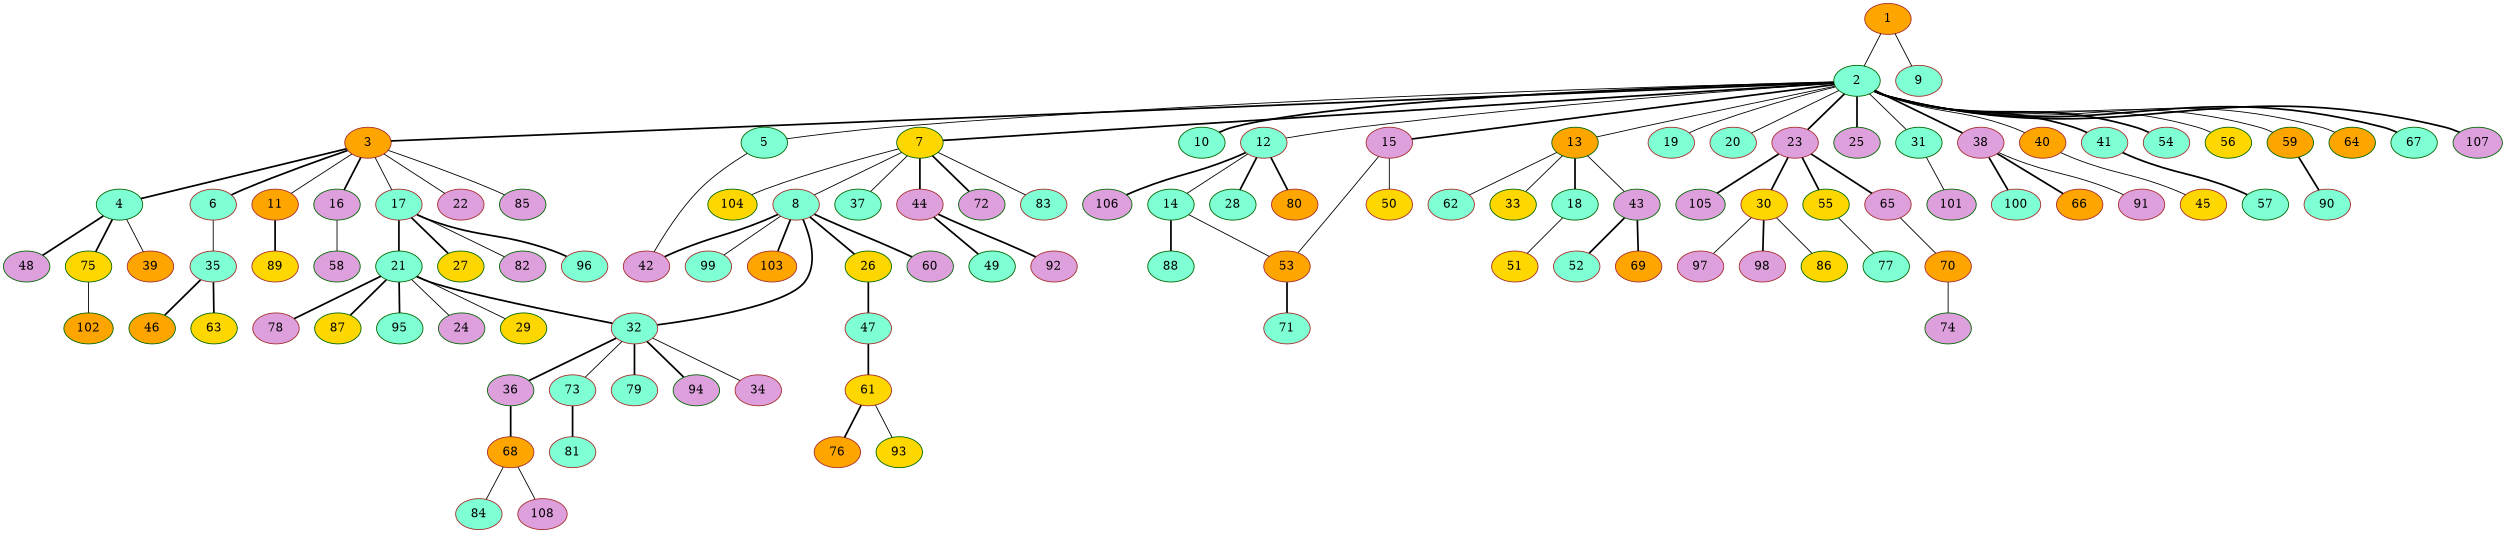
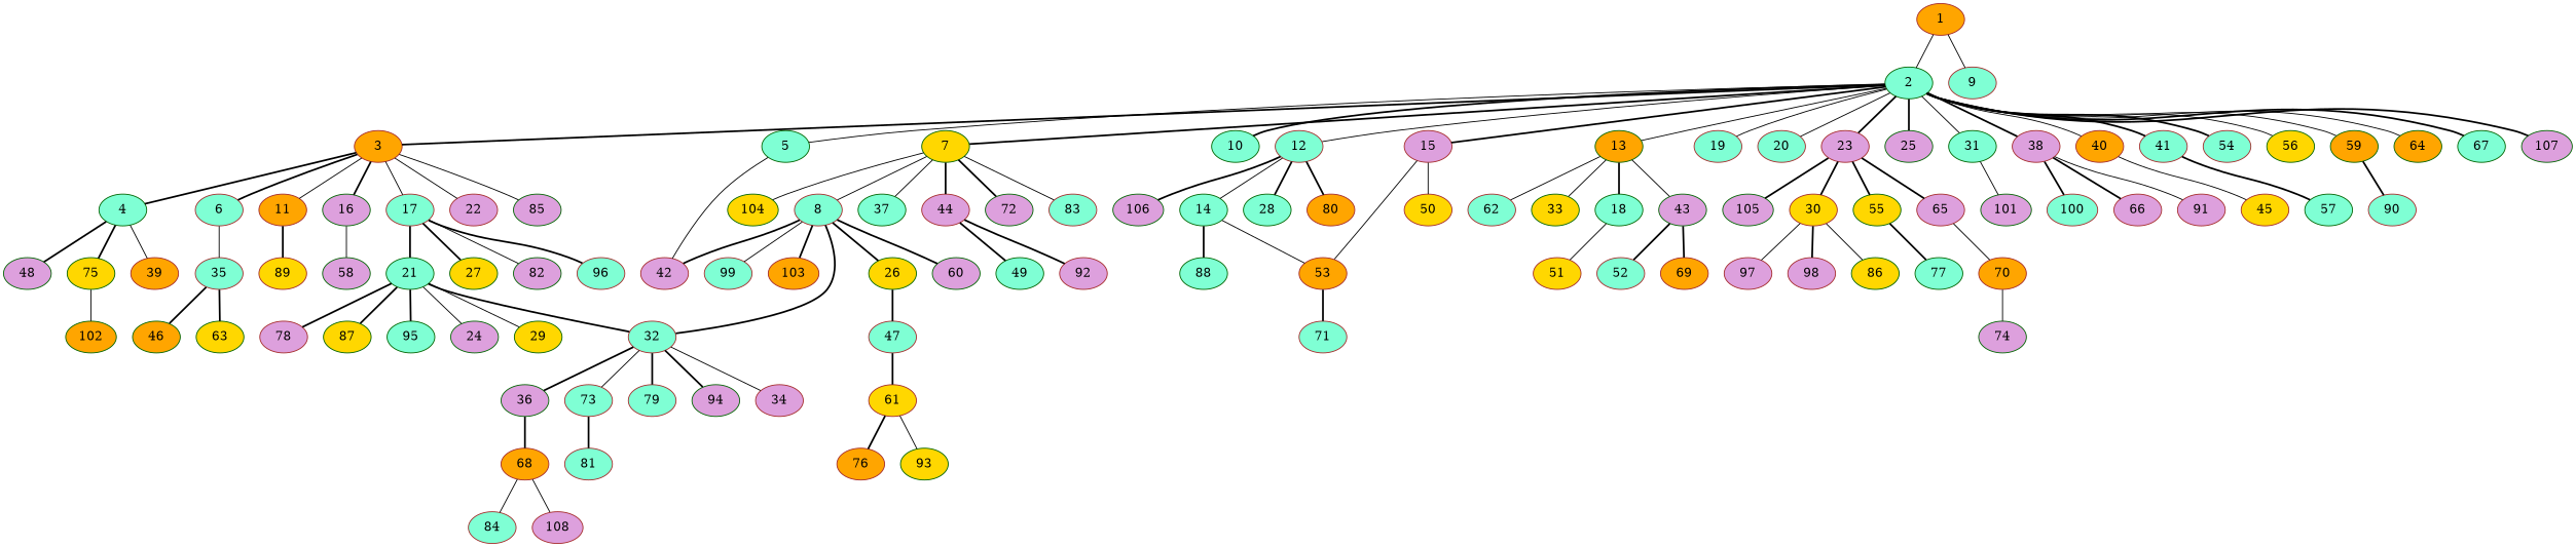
  graph {
    node [color=brown fillcolor=aquamarine style=filled]
    edge [style=bold]
    1 [fillcolor=orange]
    2 [color=darkgreen]
    9
    3 [fillcolor=orange]
    5 [color=darkgreen]
    7 [color=darkgreen fillcolor=gold]
    10 [color=darkgreen]
    12
    13 [color=darkgreen fillcolor=orange]
    15 [fillcolor=plum]
    19
    20
    23 [fillcolor=plum]
    25 [color=darkgreen fillcolor=plum]
    31 [color=darkgreen]
    38 [fillcolor=plum]
    40 [fillcolor=orange]
    41
    54
    56 [color=darkgreen fillcolor=gold]
    59 [color=darkgreen fillcolor=orange]
    64 [color=darkgreen fillcolor=orange]
    67 [color=darkgreen]
    107 [color=darkgreen fillcolor=plum]
    4 [color=darkgreen]
    6
    11 [fillcolor=orange]
    16 [color=darkgreen fillcolor=plum]
    17
    22 [fillcolor=plum]
    85 [color=darkgreen fillcolor=plum]
    42 [fillcolor=plum]
    8
    37 [color=darkgreen]
    44 [fillcolor=plum]
    72 [color=darkgreen fillcolor=plum]
    83
    104 [color=darkgreen fillcolor=gold]
    14 [color=darkgreen]
    28 [color=darkgreen]
    80 [fillcolor=orange]
    106 [color=darkgreen fillcolor=plum]
    18 [color=darkgreen]
    33 [color=darkgreen fillcolor=gold]
    43 [color=darkgreen fillcolor=plum]
    62
    53 [fillcolor=orange]
    50 [fillcolor=gold]
    30 [fillcolor=gold]
    55 [color=darkgreen fillcolor=gold]
    65 [fillcolor=plum]
    105 [color=darkgreen fillcolor=plum]
    101 [color=darkgreen fillcolor=plum]
-   66 [fillcolor=orange]
+   66 [fillcolor=plum]
    91 [fillcolor=plum]
    100
    45 [fillcolor=gold]
    57 [color=darkgreen]
    90
    39 [fillcolor=orange]
    48 [color=darkgreen fillcolor=plum]
    75 [color=darkgreen fillcolor=gold]
    35
    89 [fillcolor=gold]
    58 [color=darkgreen fillcolor=plum]
    21 [color=darkgreen]
    27 [color=darkgreen fillcolor=gold]
    82 [color=darkgreen fillcolor=plum]
    96
    102 [color=darkgreen fillcolor=orange]
    46 [color=darkgreen fillcolor=orange]
    63 [color=darkgreen fillcolor=gold]
    26 [color=darkgreen fillcolor=gold]
    32
    60 [color=darkgreen fillcolor=plum]
    99
    103 [fillcolor=orange]
    49 [color=darkgreen]
    92 [fillcolor=plum]
    47
    34 [fillcolor=plum]
    36 [color=darkgreen fillcolor=plum]
    73
    79
    94 [color=darkgreen fillcolor=plum]
    88 [color=darkgreen]
    51 [fillcolor=gold]
    52
    69 [fillcolor=orange]
    71
    24 [color=darkgreen fillcolor=plum]
    29 [color=darkgreen fillcolor=gold]
    78 [fillcolor=plum]
    87 [color=darkgreen fillcolor=gold]
    95 [color=darkgreen]
    86 [color=darkgreen fillcolor=gold]
    97 [fillcolor=plum]
    98 [fillcolor=plum]
    77 [color=darkgreen]
    70 [fillcolor=orange]
    61 [fillcolor=gold]
    68 [fillcolor=orange]
    81
    84
    108 [fillcolor=plum]
    76 [fillcolor=orange]
    93 [color=darkgreen fillcolor=gold]
    74 [color=darkgreen fillcolor=plum]
    1 -- 2 [style=solid]
    1 -- 9 [style=solid]
    2 -- 3
    2 -- 5 [style=solid]
    2 -- 7
    2 -- 10
    2 -- 12 [style=solid]
    2 -- 13 [style=solid]
    2 -- 15
    2 -- 19 [style=solid]
    2 -- 20 [style=solid]
    2 -- 23
    2 -- 25
    2 -- 31 [style=solid]
    2 -- 38
    2 -- 40 [style=solid]
    2 -- 41
    2 -- 54
    2 -- 56 [style=solid]
    2 -- 59 [style=solid]
    2 -- 64 [style=solid]
    2 -- 67
    2 -- 107
    3 -- 4
    3 -- 6
    3 -- 11 [style=solid]
    3 -- 16
    3 -- 17 [style=solid]
    3 -- 22 [style=solid]
    3 -- 85 [style=solid]
    5 -- 42 [style=solid]
    7 -- 8 [style=solid]
    7 -- 37 [style=solid]
    7 -- 44
    7 -- 72
    7 -- 83 [style=solid]
    7 -- 104 [style=solid]
    12 -- 14 [style=solid]
    12 -- 28
    12 -- 80
    12 -- 106
    13 -- 18
    13 -- 33 [style=solid]
    13 -- 43 [style=solid]
    13 -- 62 [style=solid]
    15 -- 53 [style=solid]
    15 -- 50 [style=solid]
    23 -- 30
    23 -- 55
    23 -- 65
    23 -- 105
    31 -- 101 [style=solid]
    38 -- 66
    38 -- 91 [style=solid]
    38 -- 100
    40 -- 45 [style=solid]
    41 -- 57
    59 -- 90
    4 -- 39 [style=solid]
    4 -- 48
    4 -- 75
    6 -- 35 [style=solid]
    11 -- 89
    16 -- 58 [style=solid]
    17 -- 21
    17 -- 27
    17 -- 82 [style=solid]
    17 -- 96
    8 -- 42
    8 -- 26
    8 -- 32
    8 -- 60
    8 -- 99 [style=solid]
    8 -- 103
    44 -- 49
    44 -- 92
    14 -- 53 [style=solid]
    14 -- 88
    18 -- 51 [style=solid]
    43 -- 52
    43 -- 69
    53 -- 71
    30 -- 86 [style=solid]
    30 -- 97 [style=solid]
    30 -- 98
-   55 -- 77 [style=solid]
+   55 -- 77
    65 -- 70 [style=solid]
    75 -- 102 [style=solid]
    35 -- 46
    35 -- 63
    21 -- 32
    21 -- 24 [style=solid]
    21 -- 29 [style=solid]
    21 -- 78
    21 -- 87
    21 -- 95
    26 -- 47
    32 -- 34 [style=solid]
    32 -- 36
    32 -- 73 [style=solid]
    32 -- 79
    32 -- 94
    47 -- 61
    36 -- 68
    73 -- 81
    70 -- 74 [style=solid]
    61 -- 76
    61 -- 93 [style=solid]
    68 -- 84 [style=solid]
    68 -- 108 [style=solid]
  }
